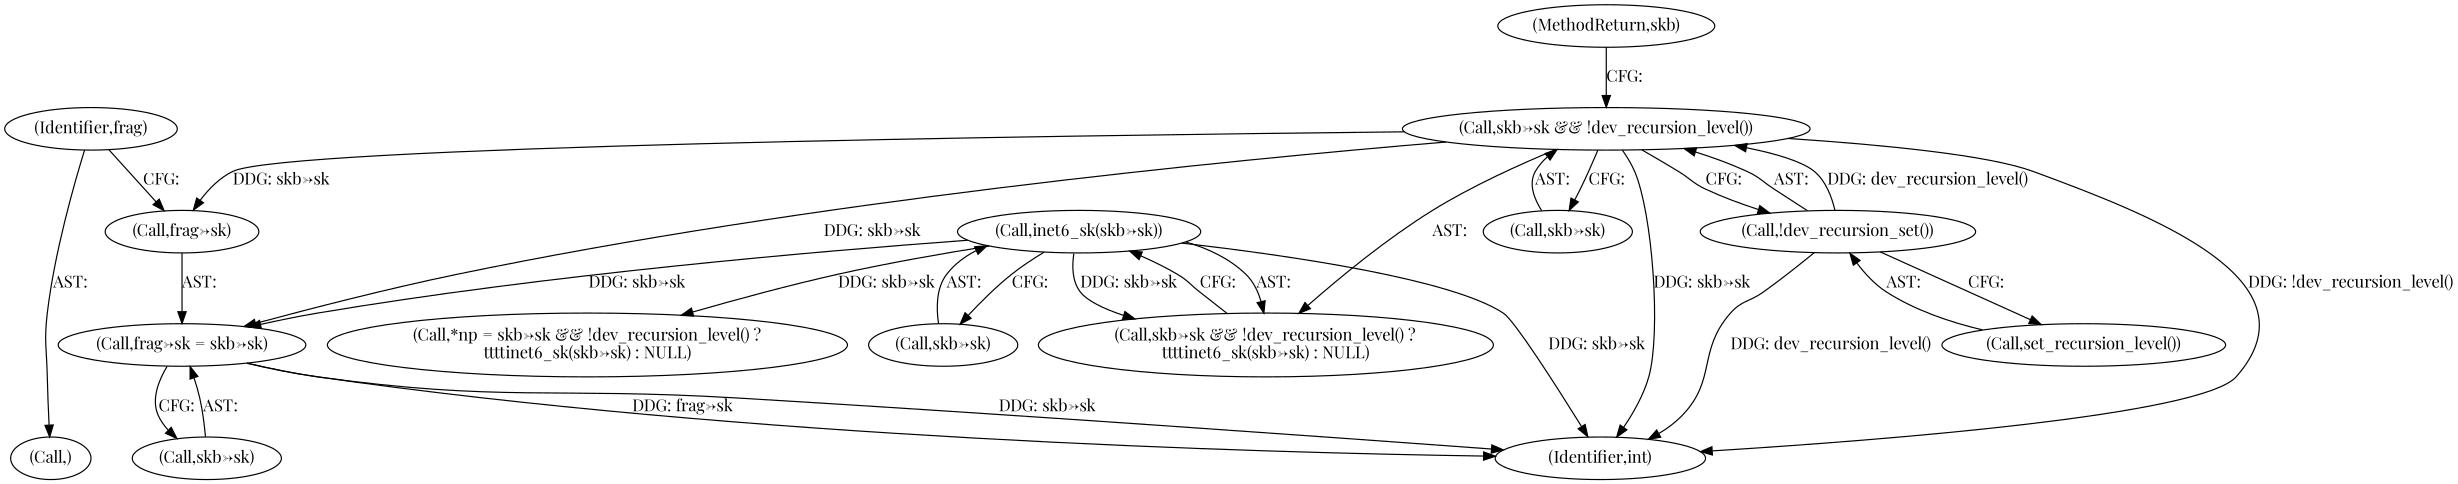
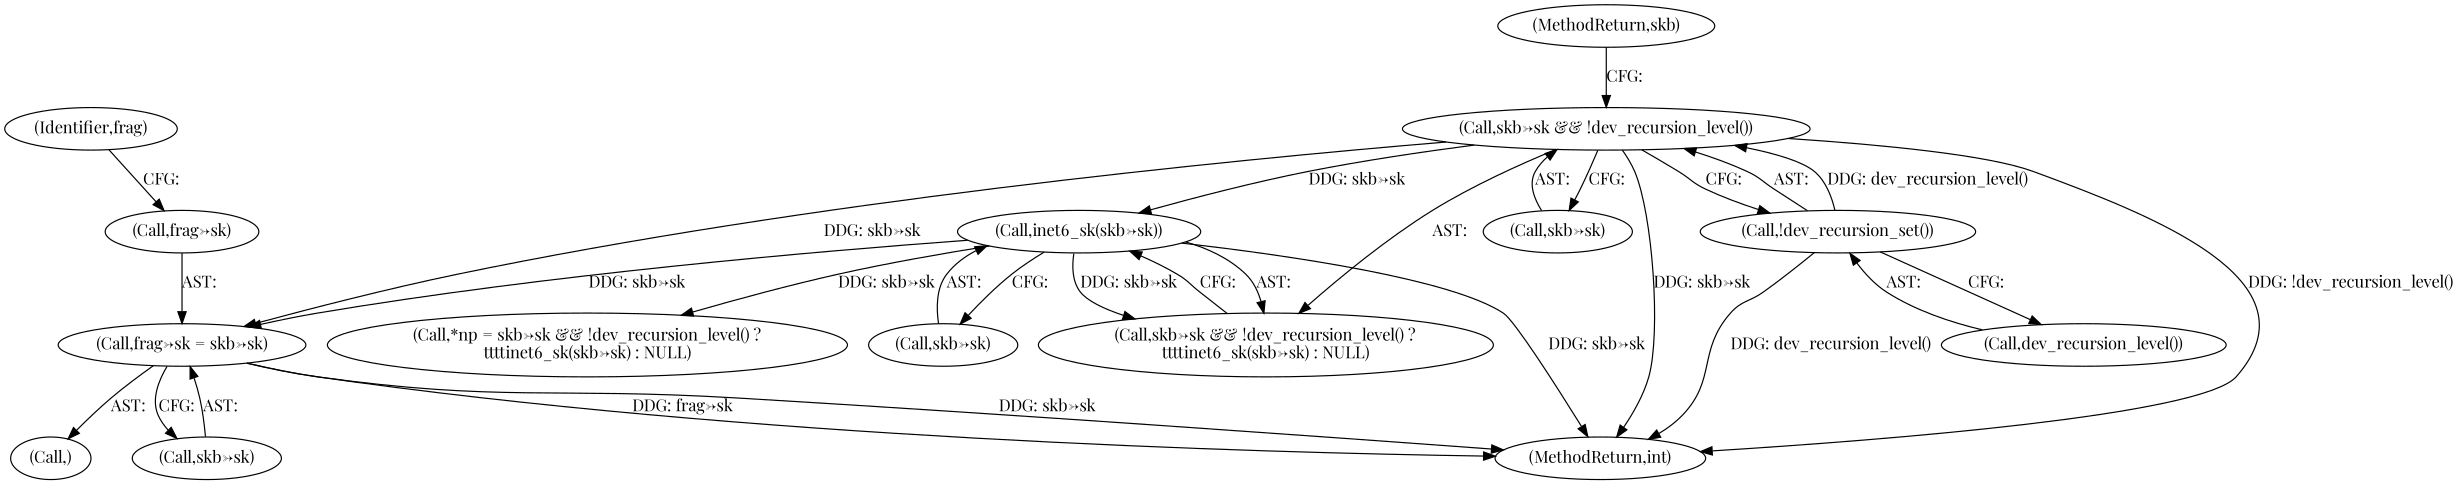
  digraph {
    fontname="Playfair Display"
    node [fontname="Playfair Display"]
    edge [fontname="Playfair Display"]
    n1 [label="(Call,frag->sk = skb->sk)"]
    n2 [label="(Call,skb->sk)"]
-   n3 [label="(Identifier,int)"]
+   n3 [label="(MethodReturn,int)"]
    n4 [label="(Call,)"]
    n5 [label="(Call,inet6_sk(skb->sk))"]
    n6 [label="(Call,*np = skb->sk && !dev_recursion_level() ?\n\t\t\t\tinet6_sk(skb->sk) : NULL)"]
    n7 [label="(Call,skb->sk && !dev_recursion_level() ?\n\t\t\t\tinet6_sk(skb->sk) : NULL)"]
    n8 [label="(Call,skb->sk)"]
    n9 [label="(Call,skb->sk && !dev_recursion_level())"]
    n10 [label="(Call,!dev_recursion_set())"]
    n11 [label="(Call,skb->sk)"]
-   n12 [label="(Call,set_recursion_level())"]
+   n12 [label="(Call,dev_recursion_level())"]
    n13 [label="(Identifier,frag)"]
    n14 [label="(Call,frag->sk)"]
    n15 [label="(MethodReturn,skb)"]
    n1 -> n2 [label="CFG: "]
    n1 -> n3 [label="DDG: frag->sk"]
    n1 -> n3 [label="DDG: skb->sk"]
-   n13 -> n4 [label="AST: "]
+   n1 -> n4 [label="AST: "]
    n2 -> n1 [label="AST: "]
    n5 -> n1 [label="DDG: skb->sk"]
    n5 -> n3 [label="DDG: skb->sk"]
    n5 -> n6 [label="DDG: skb->sk"]
    n5 -> n7 [label="AST: "]
    n5 -> n7 [label="DDG: skb->sk"]
    n5 -> n8 [label="CFG: "]
    n7 -> n5 [label="CFG: "]
    n8 -> n5 [label="AST: "]
    n9 -> n1 [label="DDG: skb->sk"]
    n9 -> n3 [label="DDG: !dev_recursion_level()"]
    n9 -> n3 [label="DDG: skb->sk"]
-   n9 -> n14 [label="DDG: skb->sk"]
+   n9 -> n5 [label="DDG: skb->sk"]
    n9 -> n7 [label="AST: "]
    n9 -> n10 [label="CFG: "]
    n9 -> n11 [label="CFG: "]
    n10 -> n3 [label="DDG: dev_recursion_level()"]
    n10 -> n9 [label="AST: "]
    n10 -> n9 [label="DDG: dev_recursion_level()"]
    n10 -> n12 [label="CFG: "]
    n11 -> n9 [label="AST: "]
    n12 -> n10 [label="AST: "]
    n13 -> n14 [label="CFG: "]
    n14 -> n1 [label="AST: "]
    n15 -> n9 [label="CFG: "]
  }
